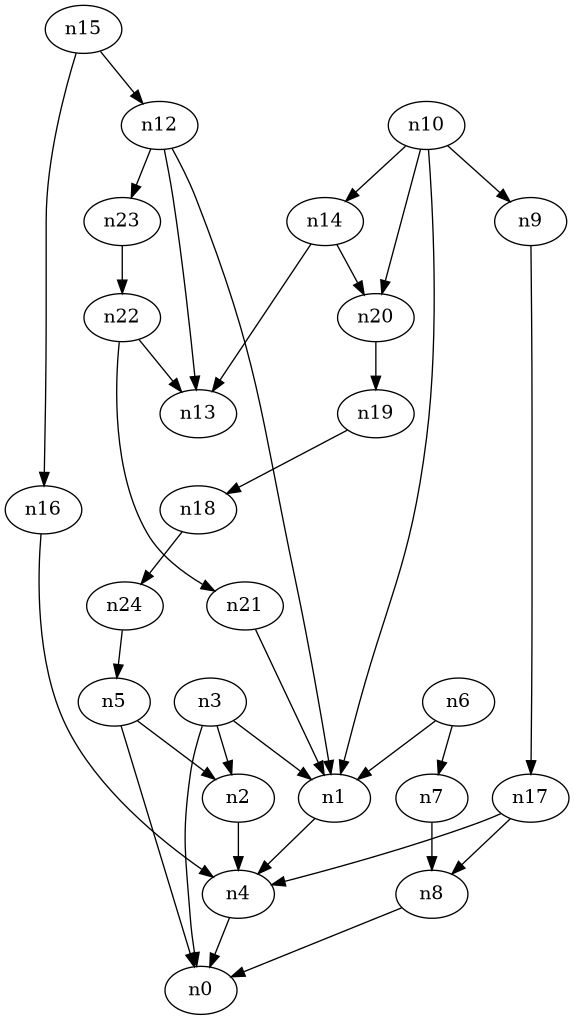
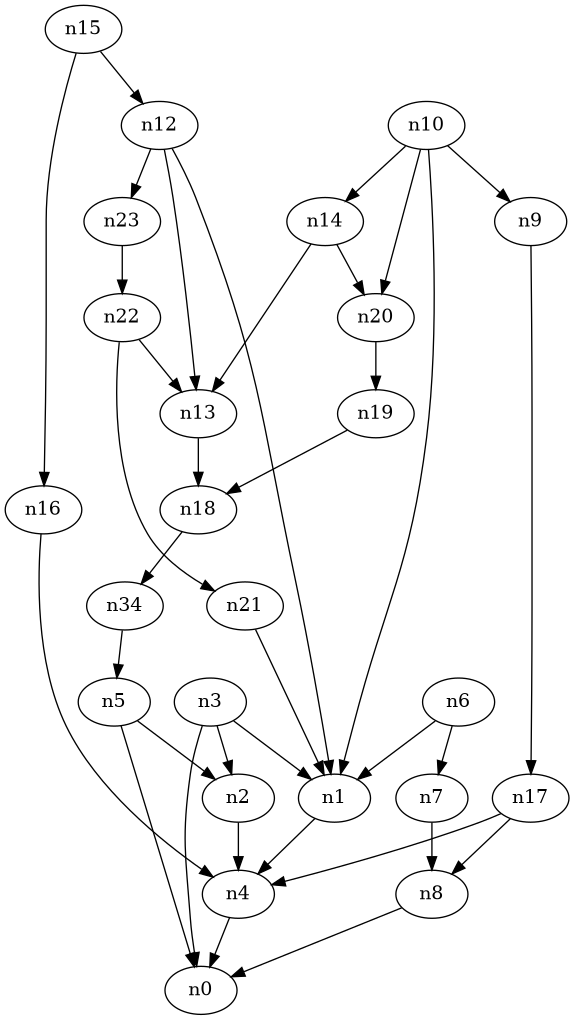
  digraph {
    n1
    n4
    n0
    n2
    n3
    n10
    n9
    n14
    n20
    n5
    n6
    n7
    n8
    n17
    n13
    n19
    n18
    n15
    n12
    n16
    n23
    n22
-   n24
+   n24 [label=n34]
    n21
    n1 -> n4
    n4 -> n0
    n2 -> n4
    n3 -> n1
    n3 -> n0
    n3 -> n2
    n10 -> n1
    n10 -> n9
    n10 -> n14
    n10 -> n20
    n9 -> n17
    n14 -> n20
    n14 -> n13
    n20 -> n19
    n5 -> n0
    n5 -> n2
    n6 -> n1
    n6 -> n7
    n7 -> n8
    n8 -> n0
    n17 -> n4
    n17 -> n8
+   n13 -> n18
    n19 -> n18
    n18 -> n24
    n15 -> n12
    n15 -> n16
    n12 -> n1
    n12 -> n13
    n12 -> n23
    n16 -> n4
    n23 -> n22
    n22 -> n13
    n22 -> n21
    n24 -> n5
    n21 -> n1
  }
